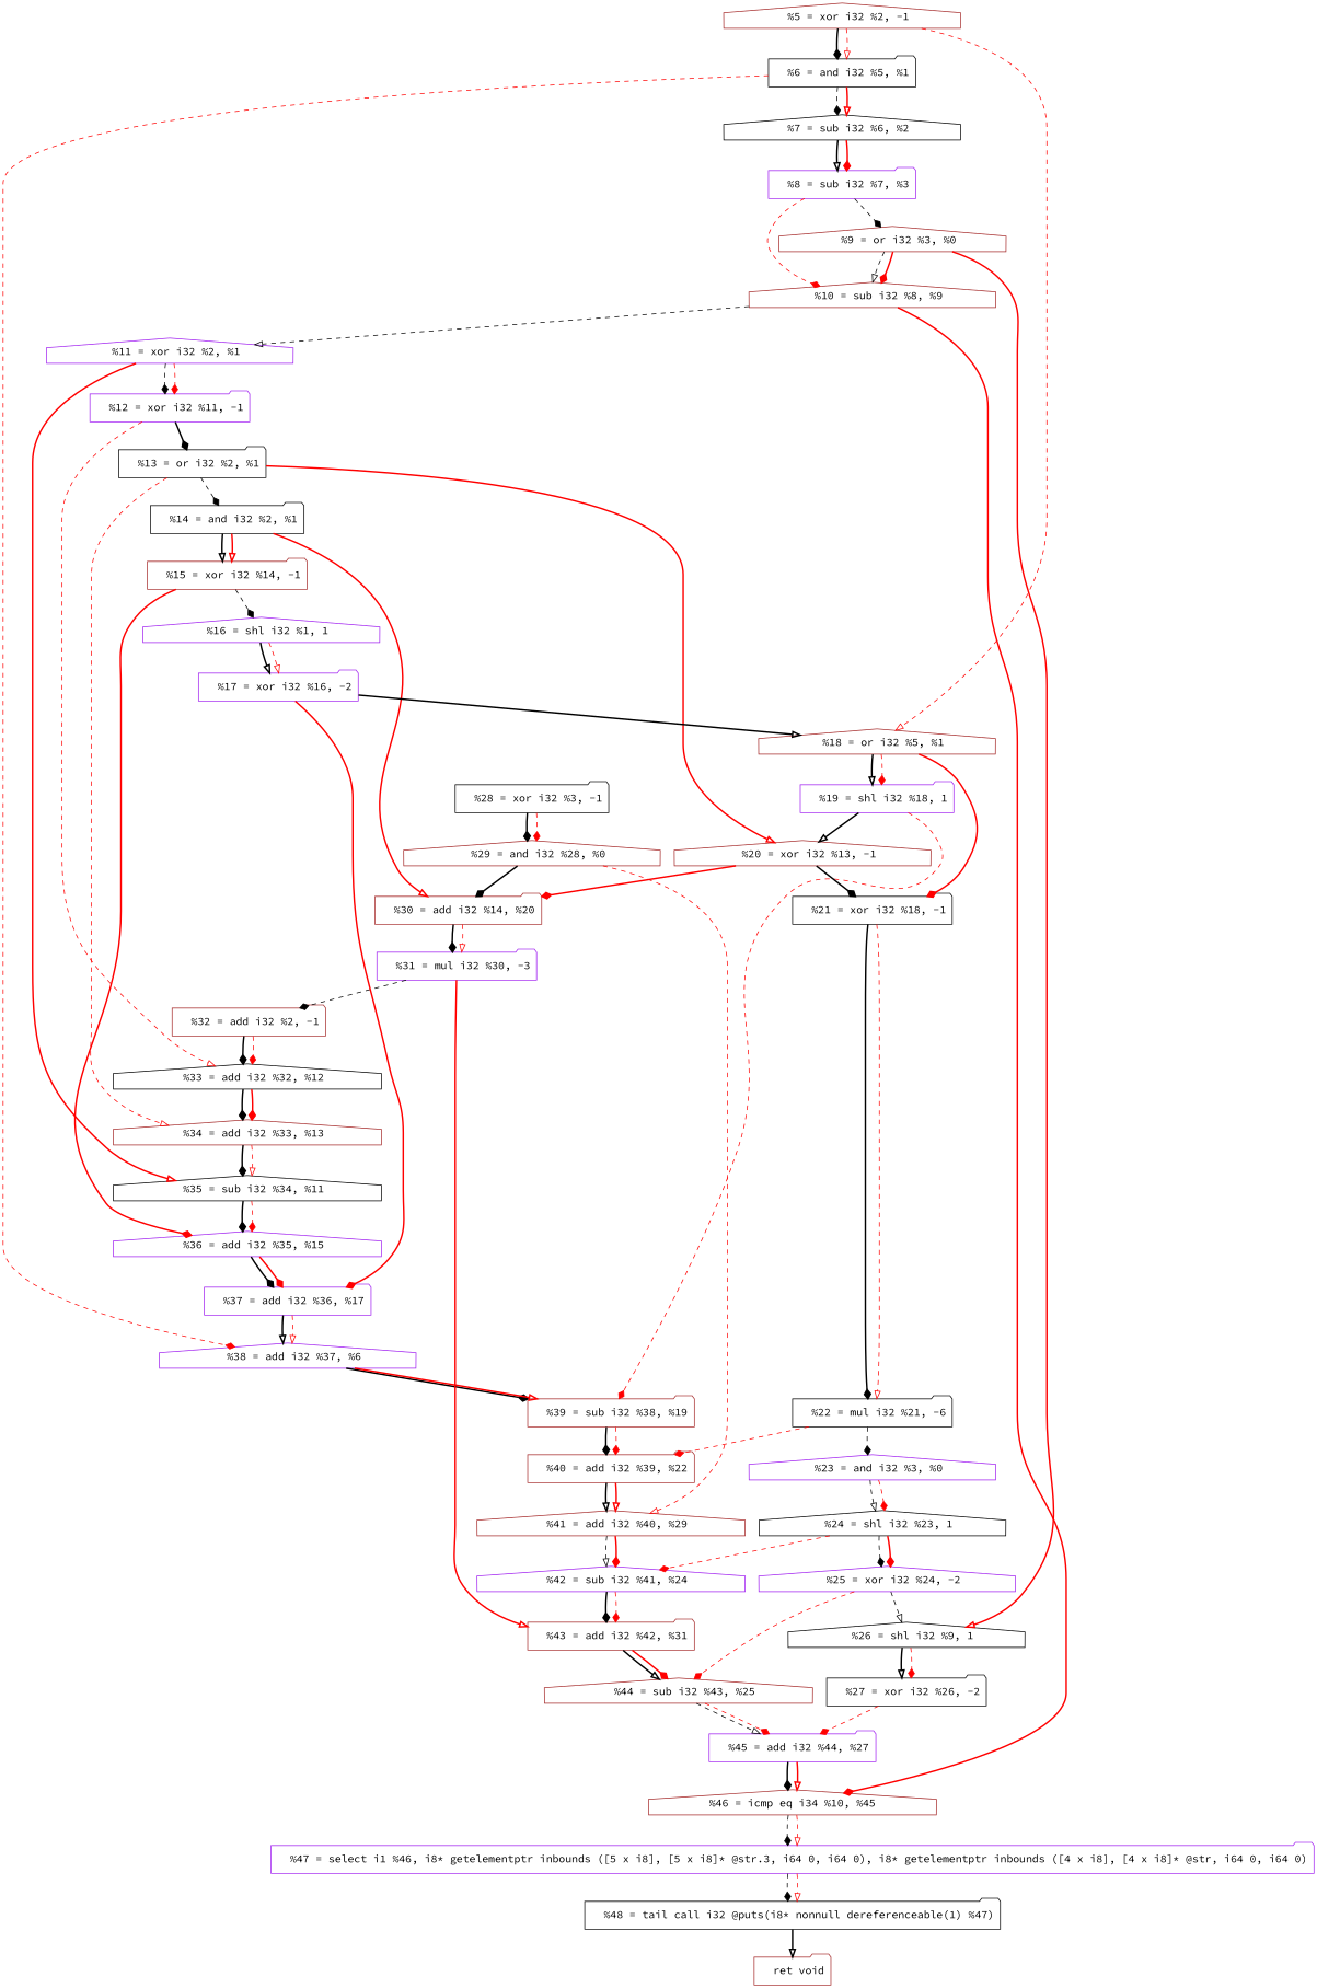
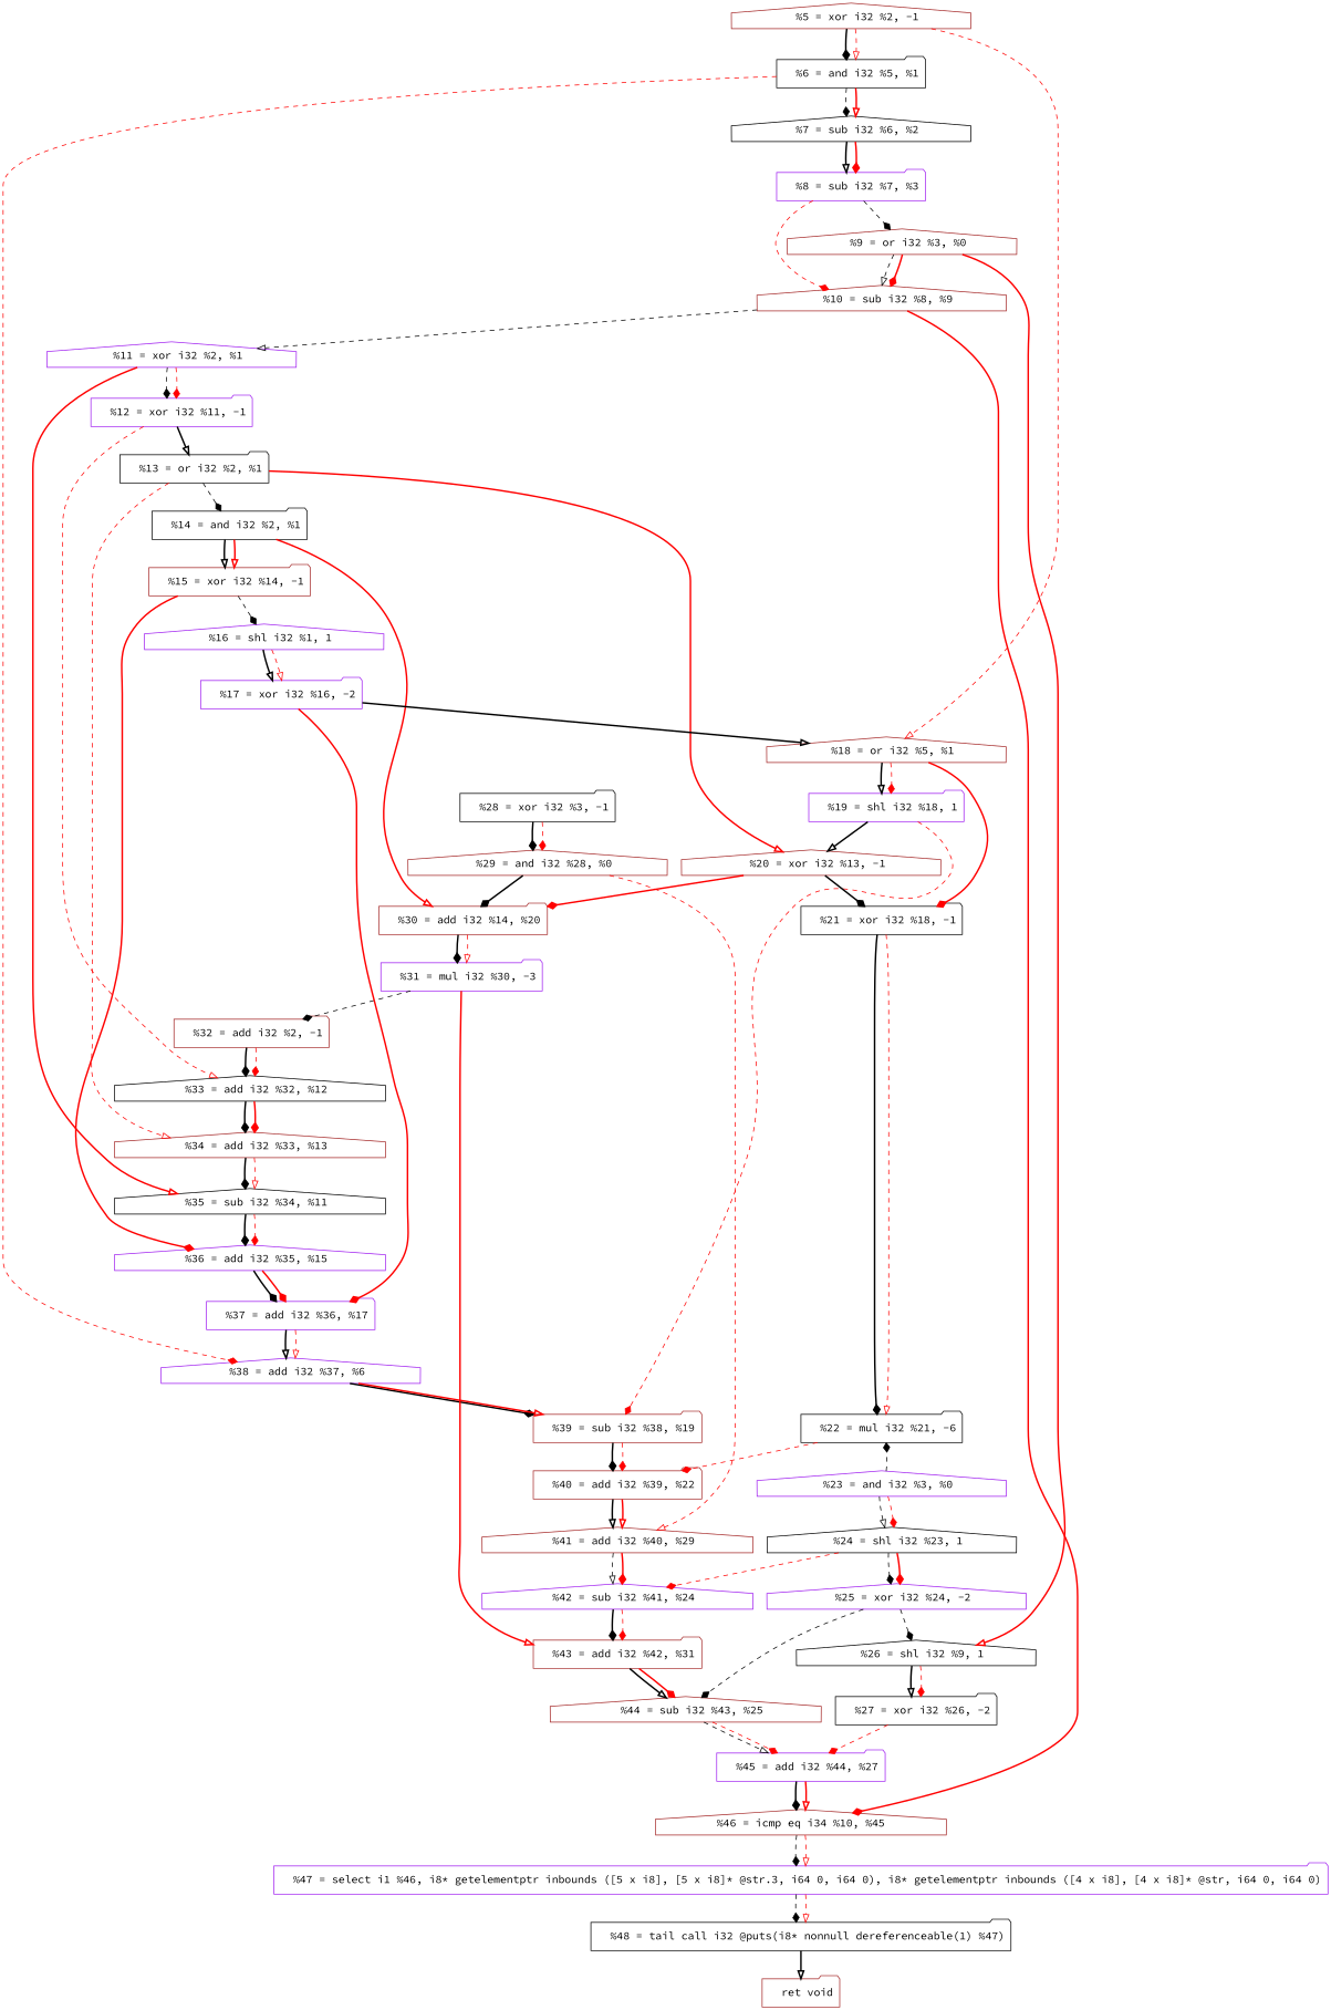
  digraph {
    fontname="Source Code Pro"
    node [color=brown fontname="Source Code Pro" shape=folder]
    edge [arrowhead=diamond fontname="Source Code Pro" style=bold color=red]
    n1 [label="  %5 = xor i32 %2, -1" shape=house]
    n2 [color=black label="  %6 = and i32 %5, %1"]
    n3 [label="  %18 = or i32 %5, %1" shape=house]
    n4 [color=black label="  %7 = sub i32 %6, %2" shape=house]
    n5 [color=purple label="  %38 = add i32 %37, %6" shape=house]
    n6 [color=purple label="  %19 = shl i32 %18, 1"]
    n7 [color=black label="  %21 = xor i32 %18, -1"]
    n8 [color=purple label="  %8 = sub i32 %7, %3"]
    n9 [label="  %39 = sub i32 %38, %19"]
    n10 [label="  %9 = or i32 %3, %0" shape=house]
    n11 [label="  %10 = sub i32 %8, %9" shape=house]
    n12 [color=black label="  %26 = shl i32 %9, 1" shape=house]
    n13 [color=purple label="  %11 = xor i32 %2, %1" shape=house]
    n14 [label="%46 = icmp eq i34 %10, %45" shape=house]
    n15 [color=black label="  %27 = xor i32 %26, -2"]
    n16 [color=purple label="  %12 = xor i32 %11, -1"]
    n17 [color=black label="  %35 = sub i32 %34, %11" shape=house]
    n18 [color=purple label="  %47 = select i1 %46, i8* getelementptr inbounds ([5 x i8], [5 x i8]* @str.3, i64 0, i64 0), i8* getelementptr inbounds ([4 x i8], [4 x i8]* @str, i64 0, i64 0)"]
    n19 [color=black label="  %13 = or i32 %2, %1"]
    n20 [color=black label="  %33 = add i32 %32, %12" shape=house]
    n21 [color=purple label="  %36 = add i32 %35, %15" shape=house]
    n22 [color=black label="  %14 = and i32 %2, %1"]
    n23 [label="  %20 = xor i32 %13, -1" shape=house]
    n24 [label="  %34 = add i32 %33, %13" shape=house]
    n25 [label="  %15 = xor i32 %14, -1"]
    n26 [label="  %30 = add i32 %14, %20"]
    n27 [color=purple label="  %16 = shl i32 %1, 1" shape=house]
    n28 [color=purple label="  %31 = mul i32 %30, -3"]
    n29 [color=purple label="  %17 = xor i32 %16, -2"]
    n30 [color=purple label="  %37 = add i32 %36, %17"]
    n31 [color=black label="  %22 = mul i32 %21, -6"]
    n32 [label="  %40 = add i32 %39, %22"]
    n33 [color=purple label="  %23 = and i32 %3, %0" shape=house]
    n34 [color=black label="  %24 = shl i32 %23, 1" shape=house]
    n35 [label="  %41 = add i32 %40, %29" shape=house]
    n36 [color=purple label="  %25 = xor i32 %24, -2" shape=house]
    n37 [color=purple label="  %42 = sub i32 %41, %24" shape=house]
    n38 [label="  %44 = sub i32 %43, %25" shape=house]
    n39 [label="  %43 = add i32 %42, %31"]
    n40 [color=purple label="  %45 = add i32 %44, %27"]
    n41 [color=black label="  %28 = xor i32 %3, -1"]
    n42 [label="  %29 = and i32 %28, %0" shape=house]
    n43 [label="  %32 = add i32 %2, -1"]
    n44 [color=black label="  %48 = tail call i32 @puts(i8* nonnull dereferenceable(1) %47)"]
    n45 [label="  ret void"]
    n1 -> n2 [color=""]
    n1 -> n2 [arrowhead=onormal style=dashed]
    n1 -> n3 [arrowhead=onormal style=dashed]
    n2 -> n4 [style=dashed color=""]
    n2 -> n4 [arrowhead=onormal]
    n2 -> n5 [style=dashed]
    n3 -> n6 [arrowhead=onormal color=""]
    n3 -> n6 [style=dashed]
    n3 -> n7
    n4 -> n8 [arrowhead=onormal color=""]
    n4 -> n8
    n5 -> n9 [color=""]
    n5 -> n9 [arrowhead=onormal]
    n6 -> n9 [style=dashed]
    n6 -> n23 [arrowhead=onormal color=""]
    n7 -> n31 [color=""]
    n7 -> n31 [arrowhead=onormal style=dashed]
    n8 -> n10 [style=dashed color=""]
    n8 -> n11 [style=dashed]
    n9 -> n32 [color=""]
    n9 -> n32 [style=dashed]
    n10 -> n11 [arrowhead=onormal style=dashed color=""]
    n10 -> n11
    n10 -> n12 [arrowhead=onormal]
    n11 -> n13 [arrowhead=onormal style=dashed color=""]
    n11 -> n14
    n12 -> n15 [arrowhead=onormal color=""]
    n12 -> n15 [style=dashed]
    n13 -> n16 [style=dashed color=""]
    n13 -> n16 [style=dashed]
    n13 -> n17 [arrowhead=onormal]
    n14 -> n18 [style=dashed color=""]
    n14 -> n18 [arrowhead=onormal style=dashed]
    n15 -> n40 [style=dashed]
-   n16 -> n19 [color=""]
+   n16 -> n19 [arrowhead=onormal color=""]
    n16 -> n20 [arrowhead=onormal style=dashed]
    n17 -> n21 [color=""]
    n17 -> n21 [style=dashed]
    n18 -> n44 [style=dashed color=""]
    n18 -> n44 [arrowhead=onormal style=dashed]
    n19 -> n22 [style=dashed color=""]
    n19 -> n23 [arrowhead=onormal]
    n19 -> n24 [arrowhead=onormal style=dashed]
    n20 -> n24 [color=""]
    n20 -> n24
    n21 -> n30 [color=""]
    n21 -> n30
    n22 -> n25 [arrowhead=onormal color=""]
    n22 -> n25 [arrowhead=onormal]
    n22 -> n26 [arrowhead=onormal]
    n23 -> n7 [color=""]
    n23 -> n26
    n24 -> n17 [color=""]
    n24 -> n17 [arrowhead=onormal style=dashed]
    n25 -> n21
    n25 -> n27 [style=dashed color=""]
    n26 -> n28 [color=""]
    n26 -> n28 [arrowhead=onormal style=dashed]
    n27 -> n29 [arrowhead=onormal color=""]
    n27 -> n29 [arrowhead=onormal style=dashed]
    n28 -> n39 [arrowhead=onormal]
    n28 -> n43 [style=dashed color=""]
    n29 -> n3 [arrowhead=onormal color=""]
    n29 -> n30
    n30 -> n5 [arrowhead=onormal color=""]
    n30 -> n5 [arrowhead=onormal style=dashed]
    n31 -> n32 [style=dashed]
-   n31 -> n33 [style=dashed color=""]
+   n33 -> n31 [style=dashed color=""]
    n32 -> n35 [arrowhead=onormal color=""]
    n32 -> n35 [arrowhead=onormal]
    n33 -> n34 [arrowhead=onormal style=dashed color=""]
    n33 -> n34 [style=dashed]
    n34 -> n36 [style=dashed color=""]
    n34 -> n36
    n34 -> n37 [style=dashed]
    n35 -> n37 [arrowhead=onormal style=dashed color=""]
    n35 -> n37
-   n36 -> n12 [arrowhead=onormal style=dashed color=""]
-   n36 -> n38 [style=dashed]
+   n36 -> n12 [style=dashed color=""]
+   n36 -> n38 [color=black style=dashed]
    n37 -> n39 [color=""]
    n37 -> n39 [style=dashed]
    n38 -> n40 [arrowhead=onormal style=dashed color=""]
    n38 -> n40 [style=dashed]
    n39 -> n38 [arrowhead=onormal color=""]
    n39 -> n38
    n40 -> n14 [color=""]
    n40 -> n14 [arrowhead=onormal]
    n41 -> n42 [color=""]
    n41 -> n42 [style=dashed]
    n42 -> n26 [color=""]
    n42 -> n35 [arrowhead=onormal style=dashed]
    n43 -> n20 [color=""]
    n43 -> n20 [style=dashed]
    n44 -> n45 [arrowhead=onormal color=""]
  }
